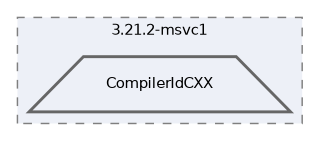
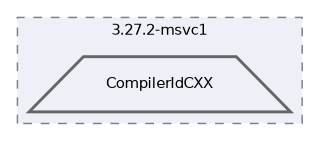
  digraph {
    compound=true
    n1 [color=gray40 fillcolor="#edf0f7" fontname=Helvetica fontsize=10 height=0.2 label=CompilerIdCXX shape=trapezium style="filled,bold" width=0.4]
    subgraph cluster_1 {
      bgcolor="#edf0f7"
      fontname=Helvetica
      fontsize=10
-     label="3.21.2-msvc1"
+     label="3.27.2-msvc1"
      pencolor=grey50
      style="filled,dashed"
      n1
    }
  }
